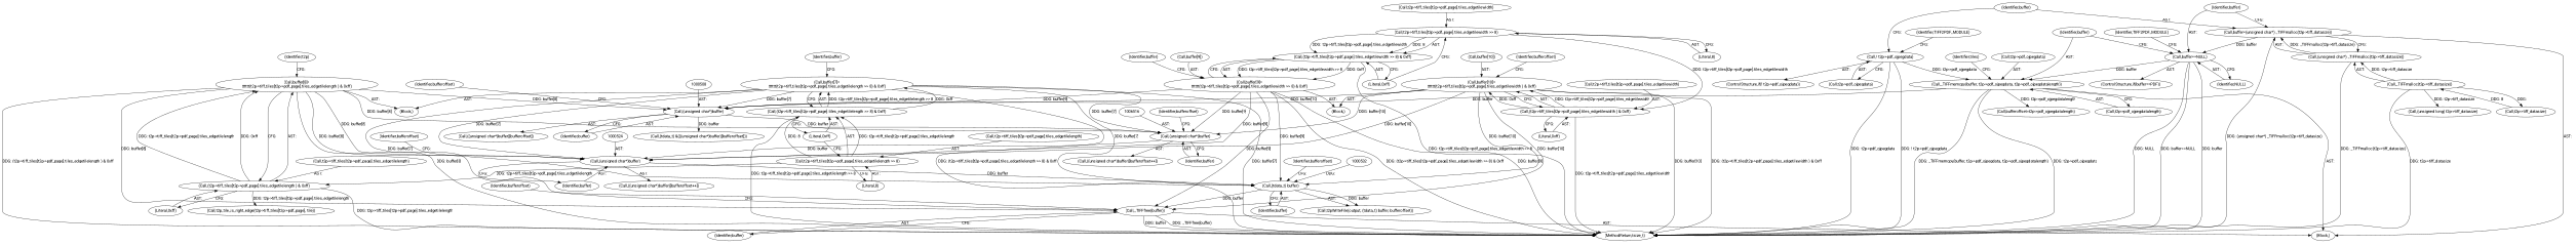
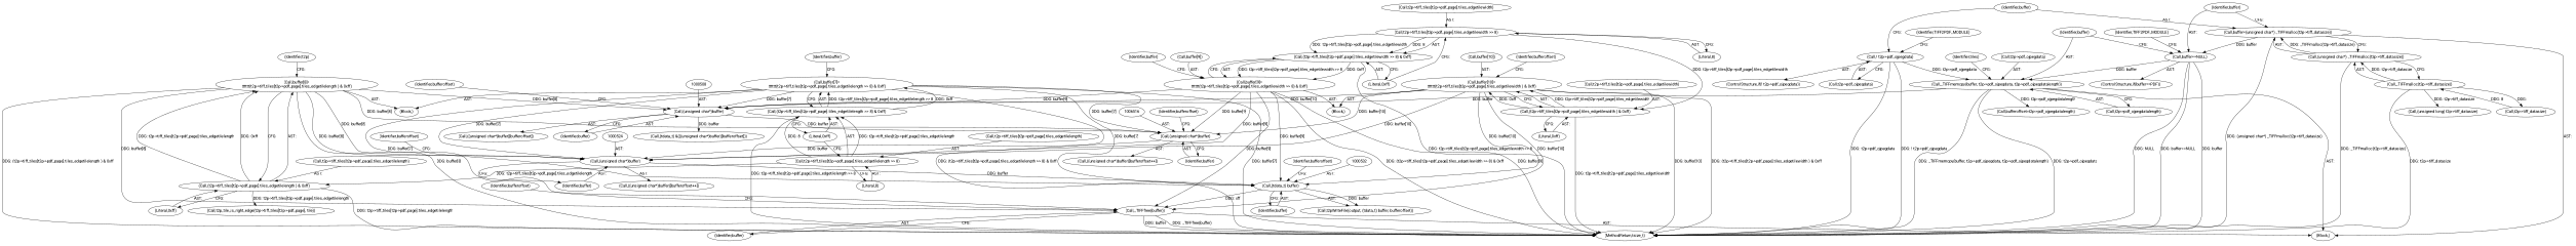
  digraph {
    fontname=Roboto
    node [fontname=Roboto]
    edge [fontname=Roboto]
    n1 [label="(Call,_TIFFfree(buffer))"]
    n2 [label="(Identifier,buffer)"]
    n3 [label="(MethodReturn,tsize_t)"]
    n4 [label="(Block,)"]
    n5 [label="(Call,(tdata_t) buffer)"]
    n6 [label="(Identifier,buffer)"]
    n7 [label="(Call,t2pWriteFile(output, (tdata_t) buffer, bufferoffset))"]
    n8 [label="(Call,(unsigned char*)buffer)"]
    n9 [label="(Call,((unsigned char*)buffer)[bufferoffset++])"]
    n10 [label="(Identifier,buffer)"]
    n11 [label="(Call,buffer[8]=\n\t\t\t\t\t\t(t2p->tiff_tiles[t2p->pdf_page].tiles_edgetilelength ) & 0xff)"]
    n12 [label="(Call,(t2p->tiff_tiles[t2p->pdf_page].tiles_edgetilelength ) & 0xff)"]
    n13 [label="(Call,(unsigned char*)buffer)"]
    n14 [label="(Call,(unsigned char*)buffer)"]
    n15 [label="(Block,)"]
    n16 [label="(Call,t2p_tile_is_right_edge(t2p->tiff_tiles[t2p->pdf_page], tile))"]
    n17 [label="(Literal,0xff)"]
    n18 [label="(Identifier,buffer)"]
    n19 [label="(Call,((unsigned char*)buffer)[bufferoffset++])"]
    n20 [label="(Call,(tdata_t) &(((unsigned char*)buffer)[bufferoffset]))"]
    n21 [label="(Identifier,buffer)"]
    n22 [label="(Call,((unsigned char*)buffer)[bufferoffset])"]
    n23 [label="(Call,t2p->tiff_tiles[t2p->pdf_page].tiles_edgetilelength >> 8)"]
    n24 [label="(Call,(t2p->tiff_tiles[t2p->pdf_page].tiles_edgetilelength >> 8) & 0xff)"]
    n25 [label="(Literal,8)"]
    n26 [label="(Call,buffer[7]=\n\t\t\t\t\t\t(t2p->tiff_tiles[t2p->pdf_page].tiles_edgetilelength >> 8) & 0xff)"]
    n27 [label="(Literal,0xff)"]
    n28 [label="(Call,buffer[10]=\n\t\t\t\t\t\t(t2p->tiff_tiles[t2p->pdf_page].tiles_edgetilewidth ) & 0xff)"]
    n29 [label="(Call,(t2p->tiff_tiles[t2p->pdf_page].tiles_edgetilewidth ) & 0xff)"]
    n30 [label="(Block,)"]
    n31 [label="(Literal,0xff)"]
    n32 [label="(Call,t2p->tiff_tiles[t2p->pdf_page].tiles_edgetilewidth >> 8)"]
    n33 [label="(Call,(t2p->tiff_tiles[t2p->pdf_page].tiles_edgetilewidth >> 8) & 0xff)"]
    n34 [label="(Literal,8)"]
    n35 [label="(Call,buffer[9]=\n\t\t\t\t\t\t(t2p->tiff_tiles[t2p->pdf_page].tiles_edgetilewidth >> 8) & 0xff)"]
    n36 [label="(Literal,0xff)"]
    n37 [label="(Call,_TIFFmemcpy(buffer, t2p->pdf_ojpegdata, t2p->pdf_ojpegdatalength))"]
    n38 [label="(Call,bufferoffset=t2p->pdf_ojpegdatalength)"]
    n39 [label="(Call,t2p->pdf_ojpegdatalength)"]
    n40 [label="(Call,buffer==NULL)"]
-   n41 [label="(Identifier,NULL)"]
    n42 [label="(ControlStructure,if(buffer==PDF))"]
    n43 [label="(Call,buffer=(unsigned char*) _TIFFmalloc(t2p->tiff_datasize))"]
    n44 [label="(Call,(unsigned char*) _TIFFmalloc(t2p->tiff_datasize))"]
    n45 [label="(Call,_TIFFmalloc(t2p->tiff_datasize))"]
    n46 [label="(Call,t2p->tiff_datasize)"]
    n47 [label="(Call,(unsigned long) t2p->tiff_datasize)"]
    n48 [label="(Call,! t2p->pdf_ojpegdata)"]
    n49 [label="(ControlStructure,if(! t2p->pdf_ojpegdata))"]
    n50 [label="(Call,t2p->pdf_ojpegdata)"]
    n51 [label="(Identifier,bufferoffset)"]
    n52 [label="(Identifier,buffer)"]
    n53 [label="(Identifier,bufferoffset)"]
    n54 [label="(Identifier,buffer)"]
    n55 [label="(Identifier,TIFF2PDF_MODULE)"]
    n56 [label="(Identifier,tiles)"]
    n57 [label="(Call,buffer[9])"]
    n58 [label="(Identifier,bufferoffset)"]
    n59 [label="(Identifier,bufferoffset)"]
    n60 [label="(Identifier,buffer)"]
    n61 [label="(Identifier,t2p)"]
    n62 [label="(Identifier,buffer)"]
    n63 [label="(Call,t2p->tiff_tiles[t2p->pdf_page].tiles_edgetilelength)"]
    n64 [label="(Identifier,bufferoffset)"]
    n65 [label="(Identifier,buffer)"]
    n66 [label="(Identifier,TIFF2PDF_MODULE)"]
    n67 [label="(Call,t2p->tiff_tiles[t2p->pdf_page].tiles_edgetilewidth)"]
    n68 [label="(Call,t2p->tiff_tiles[t2p->pdf_page].tiles_edgetilewidth)"]
    n69 [label="(Call,t2p->pdf_ojpegdata)"]
    n70 [label="(Call,buffer[10])"]
    n71 [label="(Identifier,bufferoffset)"]
    n72 [label="(Call,t2p->tiff_tiles[t2p->pdf_page].tiles_edgetilelength)"]
    1000532
    1000524
    n75 [label=1006516]
    1000508
    n1 -> n2 [label="CFG: "]
    n1 -> n3 [label="DDG: buffer"]
    n1 -> n3 [label="DDG: _TIFFfree(buffer)"]
    n1 -> n4 [label="AST: "]
    n2 -> n1 [label="AST: "]
-   n5 -> n1 [label="DDG: buffer"]
+   n5 -> n1 [label="DDG: xff"]
    n5 -> n6 [label="CFG: "]
    n5 -> n7 [label="AST: "]
    n5 -> n7 [label="DDG: buffer"]
    n6 -> n5 [label="AST: "]
    n8 -> n5 [label="DDG: buffer"]
    n8 -> n9 [label="AST: "]
    n8 -> n10 [label="CFG: "]
    n10 -> n8 [label="AST: "]
    n11 -> n1 [label="DDG: buffer[8]"]
    n11 -> n3 [label="DDG: buffer[8]"]
    n11 -> n3 [label="DDG: (t2p->tiff_tiles[t2p->pdf_page].tiles_edgetilelength ) & 0xff"]
    n11 -> n5 [label="DDG: buffer[8]"]
    n11 -> n8 [label="DDG: buffer[8]"]
    n11 -> n12 [label="CFG: "]
    n11 -> n13 [label="DDG: buffer[8]"]
    n11 -> n14 [label="DDG: buffer[8]"]
    n11 -> n15 [label="AST: "]
    n12 -> n3 [label="DDG: t2p->tiff_tiles[t2p->pdf_page].tiles_edgetilelength"]
    n12 -> n11 [label="AST: "]
    n12 -> n11 [label="DDG: t2p->tiff_tiles[t2p->pdf_page].tiles_edgetilelength"]
    n12 -> n11 [label="DDG: 0xff"]
    n12 -> n16 [label="DDG: t2p->tiff_tiles[t2p->pdf_page].tiles_edgetilelength"]
    n12 -> n17 [label="CFG: "]
    n13 -> n8 [label="DDG: buffer"]
    n13 -> n18 [label="CFG: "]
    n13 -> n19 [label="AST: "]
    n14 -> n13 [label="DDG: buffer"]
    n14 -> n20 [label="DDG: buffer"]
    n14 -> n21 [label="CFG: "]
    n14 -> n22 [label="AST: "]
    n17 -> n12 [label="AST: "]
    n18 -> n13 [label="AST: "]
    n21 -> n14 [label="AST: "]
    n23 -> n12 [label="DDG: t2p->tiff_tiles[t2p->pdf_page].tiles_edgetilelength"]
    n23 -> n24 [label="AST: "]
    n23 -> n24 [label="DDG: t2p->tiff_tiles[t2p->pdf_page].tiles_edgetilelength"]
    n23 -> n24 [label="DDG: 8"]
    n23 -> n25 [label="CFG: "]
    n24 -> n3 [label="DDG: t2p->tiff_tiles[t2p->pdf_page].tiles_edgetilelength >> 8"]
    n24 -> n26 [label="AST: "]
    n24 -> n26 [label="DDG: t2p->tiff_tiles[t2p->pdf_page].tiles_edgetilelength >> 8"]
    n24 -> n26 [label="DDG: 0xff"]
    n24 -> n27 [label="CFG: "]
    n25 -> n23 [label="AST: "]
    n26 -> n1 [label="DDG: buffer[7]"]
    n26 -> n3 [label="DDG: (t2p->tiff_tiles[t2p->pdf_page].tiles_edgetilelength >> 8) & 0xff"]
    n26 -> n3 [label="DDG: buffer[7]"]
    n26 -> n5 [label="DDG: buffer[7]"]
    n26 -> n8 [label="DDG: buffer[7]"]
    n26 -> n13 [label="DDG: buffer[7]"]
    n26 -> n14 [label="DDG: buffer[7]"]
    n26 -> n15 [label="AST: "]
    n26 -> n24 [label="CFG: "]
    n27 -> n23 [label="CFG: "]
    n27 -> n24 [label="AST: "]
    n28 -> n1 [label="DDG: buffer[10]"]
    n28 -> n3 [label="DDG: buffer[10]"]
    n28 -> n3 [label="DDG: (t2p->tiff_tiles[t2p->pdf_page].tiles_edgetilewidth ) & 0xff"]
    n28 -> n5 [label="DDG: buffer[10]"]
    n28 -> n8 [label="DDG: buffer[10]"]
    n28 -> n13 [label="DDG: buffer[10]"]
    n28 -> n14 [label="DDG: buffer[10]"]
    n28 -> n29 [label="CFG: "]
    n28 -> n30 [label="AST: "]
    n29 -> n3 [label="DDG: t2p->tiff_tiles[t2p->pdf_page].tiles_edgetilewidth"]
    n29 -> n28 [label="AST: "]
    n29 -> n28 [label="DDG: t2p->tiff_tiles[t2p->pdf_page].tiles_edgetilewidth"]
    n29 -> n28 [label="DDG: 0xff"]
    n29 -> n31 [label="CFG: "]
    n31 -> n29 [label="AST: "]
    n32 -> n29 [label="DDG: t2p->tiff_tiles[t2p->pdf_page].tiles_edgetilewidth"]
    n32 -> n33 [label="AST: "]
    n32 -> n33 [label="DDG: t2p->tiff_tiles[t2p->pdf_page].tiles_edgetilewidth"]
    n32 -> n33 [label="DDG: 8"]
    n32 -> n34 [label="CFG: "]
    n33 -> n3 [label="DDG: t2p->tiff_tiles[t2p->pdf_page].tiles_edgetilewidth >> 8"]
    n33 -> n35 [label="AST: "]
    n33 -> n35 [label="DDG: t2p->tiff_tiles[t2p->pdf_page].tiles_edgetilewidth >> 8"]
    n33 -> n35 [label="DDG: 0xff"]
    n33 -> n36 [label="CFG: "]
    n34 -> n32 [label="AST: "]
    n35 -> n1 [label="DDG: buffer[9]"]
    n35 -> n3 [label="DDG: (t2p->tiff_tiles[t2p->pdf_page].tiles_edgetilewidth >> 8) & 0xff"]
    n35 -> n3 [label="DDG: buffer[9]"]
    n35 -> n5 [label="DDG: buffer[9]"]
    n35 -> n8 [label="DDG: buffer[9]"]
    n35 -> n13 [label="DDG: buffer[9]"]
    n35 -> n14 [label="DDG: buffer[9]"]
    n35 -> n30 [label="AST: "]
    n35 -> n33 [label="CFG: "]
    n36 -> n32 [label="CFG: "]
    n36 -> n33 [label="AST: "]
    n37 -> n3 [label="DDG: t2p->pdf_ojpegdata"]
    n37 -> n3 [label="DDG: _TIFFmemcpy(buffer, t2p->pdf_ojpegdata, t2p->pdf_ojpegdatalength)"]
    n37 -> n4 [label="AST: "]
    n37 -> n14 [label="DDG: buffer"]
    n37 -> n38 [label="DDG: t2p->pdf_ojpegdatalength"]
    n37 -> n39 [label="CFG: "]
    n39 -> n37 [label="AST: "]
    n40 -> n3 [label="DDG: NULL"]
    n40 -> n3 [label="DDG: buffer==NULL"]
    n40 -> n3 [label="DDG: buffer"]
    n40 -> n37 [label="DDG: buffer"]
-   n40 -> n41 [label="CFG: "]
    n40 -> n42 [label="AST: "]
-   n41 -> n40 [label="AST: "]
    n43 -> n3 [label="DDG: (unsigned char*) _TIFFmalloc(t2p->tiff_datasize)"]
    n43 -> n4 [label="AST: "]
    n43 -> n40 [label="DDG: buffer"]
    n43 -> n44 [label="CFG: "]
    n44 -> n3 [label="DDG: _TIFFmalloc(t2p->tiff_datasize)"]
    n44 -> n43 [label="AST: "]
    n44 -> n43 [label="DDG: _TIFFmalloc(t2p->tiff_datasize)"]
+   n44 -> n45 [label="CFG: "]
    n45 -> n3 [label="DDG: t2p->tiff_datasize"]
    n45 -> n44 [label="AST: "]
    n45 -> n44 [label="DDG: t2p->tiff_datasize"]
    n45 -> n46 [label="DDG: "]
    n45 -> n47 [label="DDG: t2p->tiff_datasize"]
    n46 -> n45 [label="DDG: 8"]
    n48 -> n3 [label="DDG: t2p->pdf_ojpegdata"]
    n48 -> n3 [label="DDG: ! t2p->pdf_ojpegdata"]
    n48 -> n37 [label="DDG: t2p->pdf_ojpegdata"]
    n48 -> n49 [label="AST: "]
    n48 -> n50 [label="CFG: "]
    n50 -> n48 [label="AST: "]
    n51 -> n8 [label="CFG: "]
    n52 -> n26 [label="CFG: "]
    n53 -> n28 [label="CFG: "]
    n54 -> n40 [label="AST: "]
    n54 -> n43 [label="CFG: "]
    n55 -> n48 [label="CFG: "]
    n56 -> n37 [label="CFG: "]
    n57 -> n35 [label="AST: "]
    n58 -> n1 [label="CFG: "]
    n59 -> n13 [label="CFG: "]
    n60 -> n43 [label="AST: "]
    n60 -> n48 [label="CFG: "]
    n61 -> n11 [label="CFG: "]
    n62 -> n35 [label="CFG: "]
    n63 -> n12 [label="AST: "]
    n64 -> n14 [label="CFG: "]
    n65 -> n37 [label="AST: "]
    n65 -> n40 [label="CFG: "]
    n66 -> n40 [label="CFG: "]
    n67 -> n29 [label="AST: "]
    n68 -> n32 [label="AST: "]
    n69 -> n37 [label="AST: "]
    n70 -> n28 [label="AST: "]
    n71 -> n5 [label="CFG: "]
    n72 -> n23 [label="AST: "]
-   1000532 -> n5 [label="DDG: "]
+   1000532 -> n5 [label="AST: "]
    1000524 -> n8 [label="AST: "]
    n75 -> n13 [label="AST: "]
    1000508 -> n14 [label="AST: "]
  }
